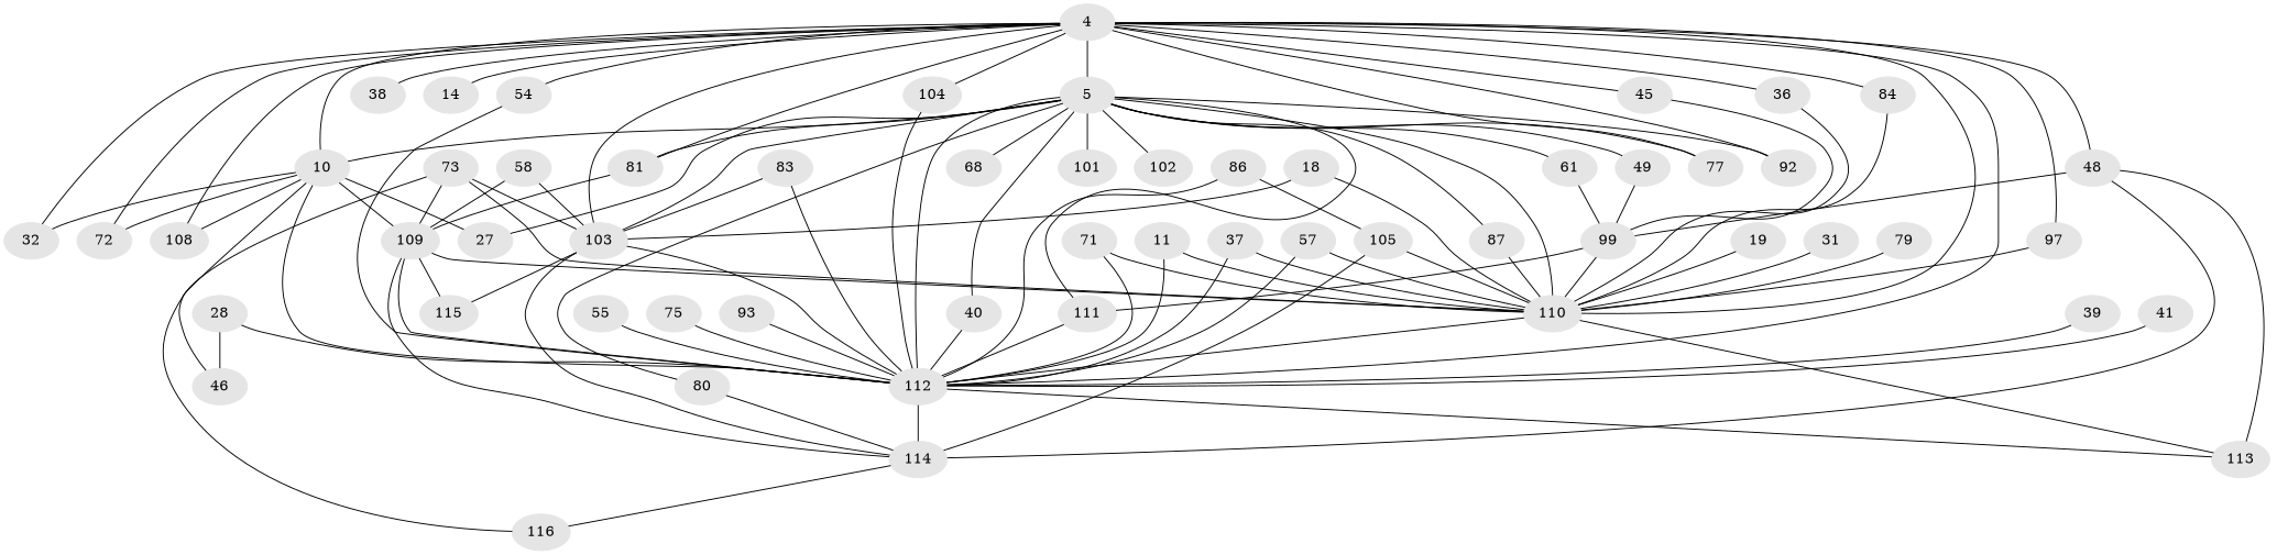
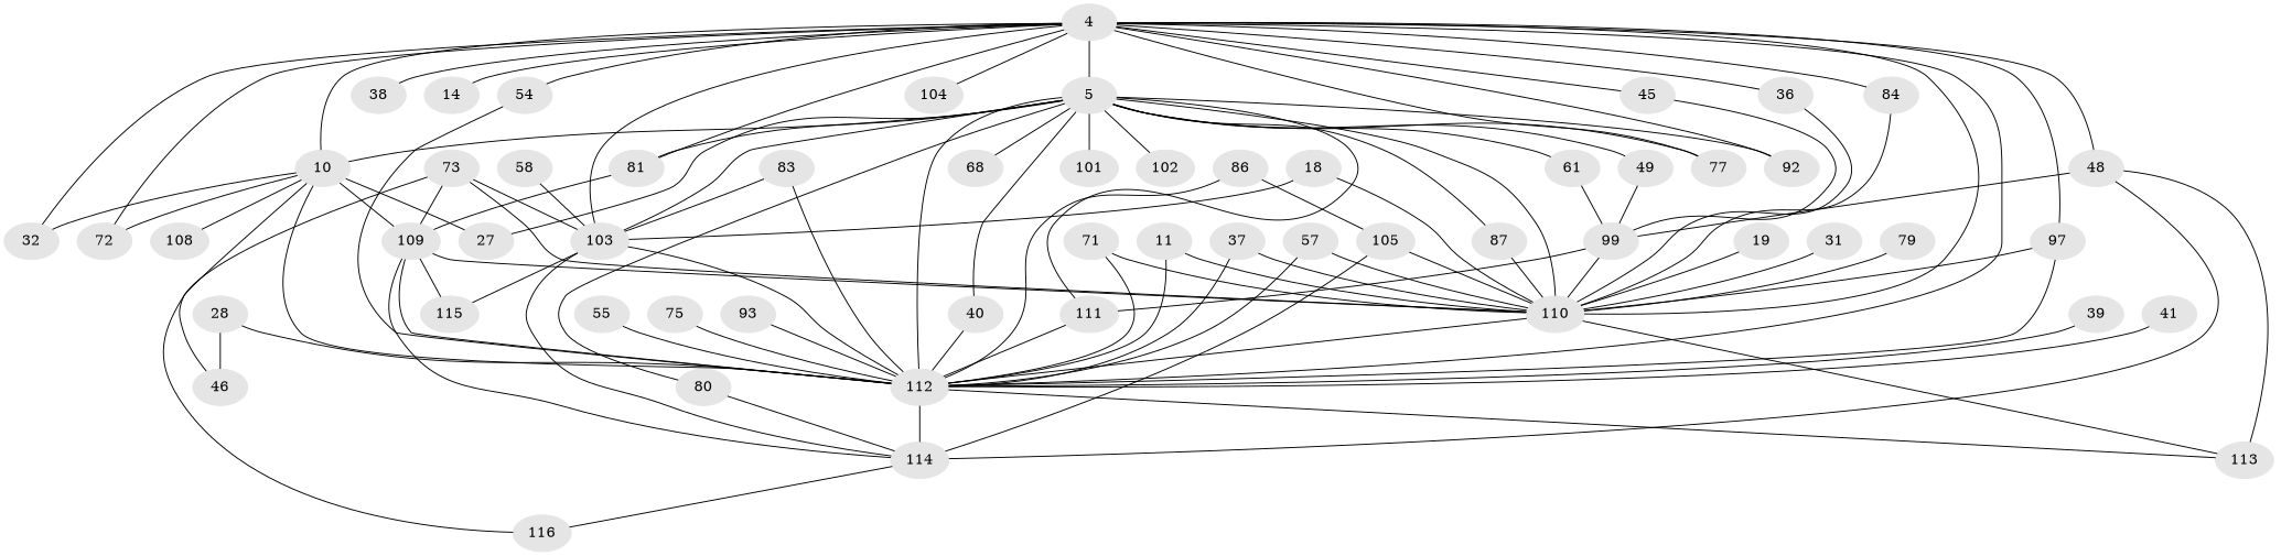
  graph {
    node [color=gray90 style=filled]
    4 [super="+2"]
    5 [super="+1"]
    10 [super="+6"]
    32
    36
    38 [super="+24"]
    n7 [label=14]
    45
    48 [super="+15+42+16"]
    54
    72
    77
    81 [super="+65"]
    84
    92
    97 [super="+56"]
    103 [super="+100+96"]
    104 [super="+70"]
    108 [super="+94"]
    110 [super="+21+85+90+88+95"]
    112 [super="+29+51+9"]
    27
    40
    49
    61
    68 [super="+12+22"]
    80
    87
    101
    102
    111 [super="+69"]
    46
    109 [super="+107"]
    99 [super="+34"]
    113 [super="+106"]
    114 [super="+33+91+66"]
    115
    86 [super="+59+74"]
    105 [super="+98"]
    11
    18
    19
    28
    31
    37
    39
    41
    116
    55
    57
    58
    71
    73 [super="+63"]
    75
    79
    83 [super="+62"]
    93
    4 -- 5 [weight=4]
    4 -- 10 [weight=4]
    4 -- 32
    4 -- 36
    4 -- 38 [weight=3]
    4 -- n7 [weight=2]
    4 -- 45
    4 -- 48 [weight=3]
    4 -- 54
    4 -- 72
    4 -- 77
    4 -- 81
    4 -- 84
    4 -- 92
    4 -- 97
    4 -- 103 [weight=5]
    4 -- 104
-   4 -- 108 [weight=2]
    4 -- 110 [weight=9]
    4 -- 112 [weight=4]
    5 -- 10 [weight=4]
    5 -- 77
    5 -- 81
    5 -- 92
    5 -- 103
    5 -- 110 [weight=9]
    5 -- 112 [weight=6]
    5 -- 27
    5 -- 40
    5 -- 49
    5 -- 61
    5 -- 68 [weight=3]
    5 -- 80
    5 -- 87
    5 -- 101 [weight=2]
    5 -- 102
    5 -- 111
    10 -- 32
    10 -- 72
    10 -- 108
    10 -- 112 [weight=4]
    10 -- 27
    10 -- 46
    10 -- 109 [weight=3]
    36 -- 110
    45 -- 99
    48 -- 99 [weight=2]
    48 -- 113
    48 -- 114
    54 -- 112
    81 -- 109
    84 -- 110
    97 -- 110
    103 -- 112
    103 -- 114
    103 -- 115
-   104 -- 112
+   97 -- 112
    110 -- 112 [weight=9]
    110 -- 113
    112 -- 113
    112 -- 114 [weight=4]
    40 -- 112
    49 -- 99
    61 -- 99
    80 -- 114
    87 -- 110
    111 -- 112
    109 -- 110
    109 -- 112 [weight=2]
    109 -- 114
    109 -- 115
    99 -- 110 [weight=4]
    99 -- 111
    114 -- 116
    86 -- 112
    86 -- 105
    105 -- 110
    105 -- 114
    11 -- 110
    11 -- 112
    18 -- 103
    18 -- 110
    19 -- 110 [weight=2]
    28 -- 112 [weight=2]
    28 -- 46
    31 -- 110 [weight=2]
    37 -- 110
    37 -- 112
    39 -- 112 [weight=2]
    41 -- 112
    55 -- 112
    57 -- 110
    57 -- 112
    58 -- 103
-   58 -- 109
    71 -- 110
    71 -- 112
    73 -- 103 [weight=2]
    73 -- 110
    73 -- 109
    73 -- 116
    75 -- 112 [weight=2]
    79 -- 110 [weight=2]
    83 -- 103
    83 -- 112 [weight=2]
    93 -- 112 [weight=2]
  }
